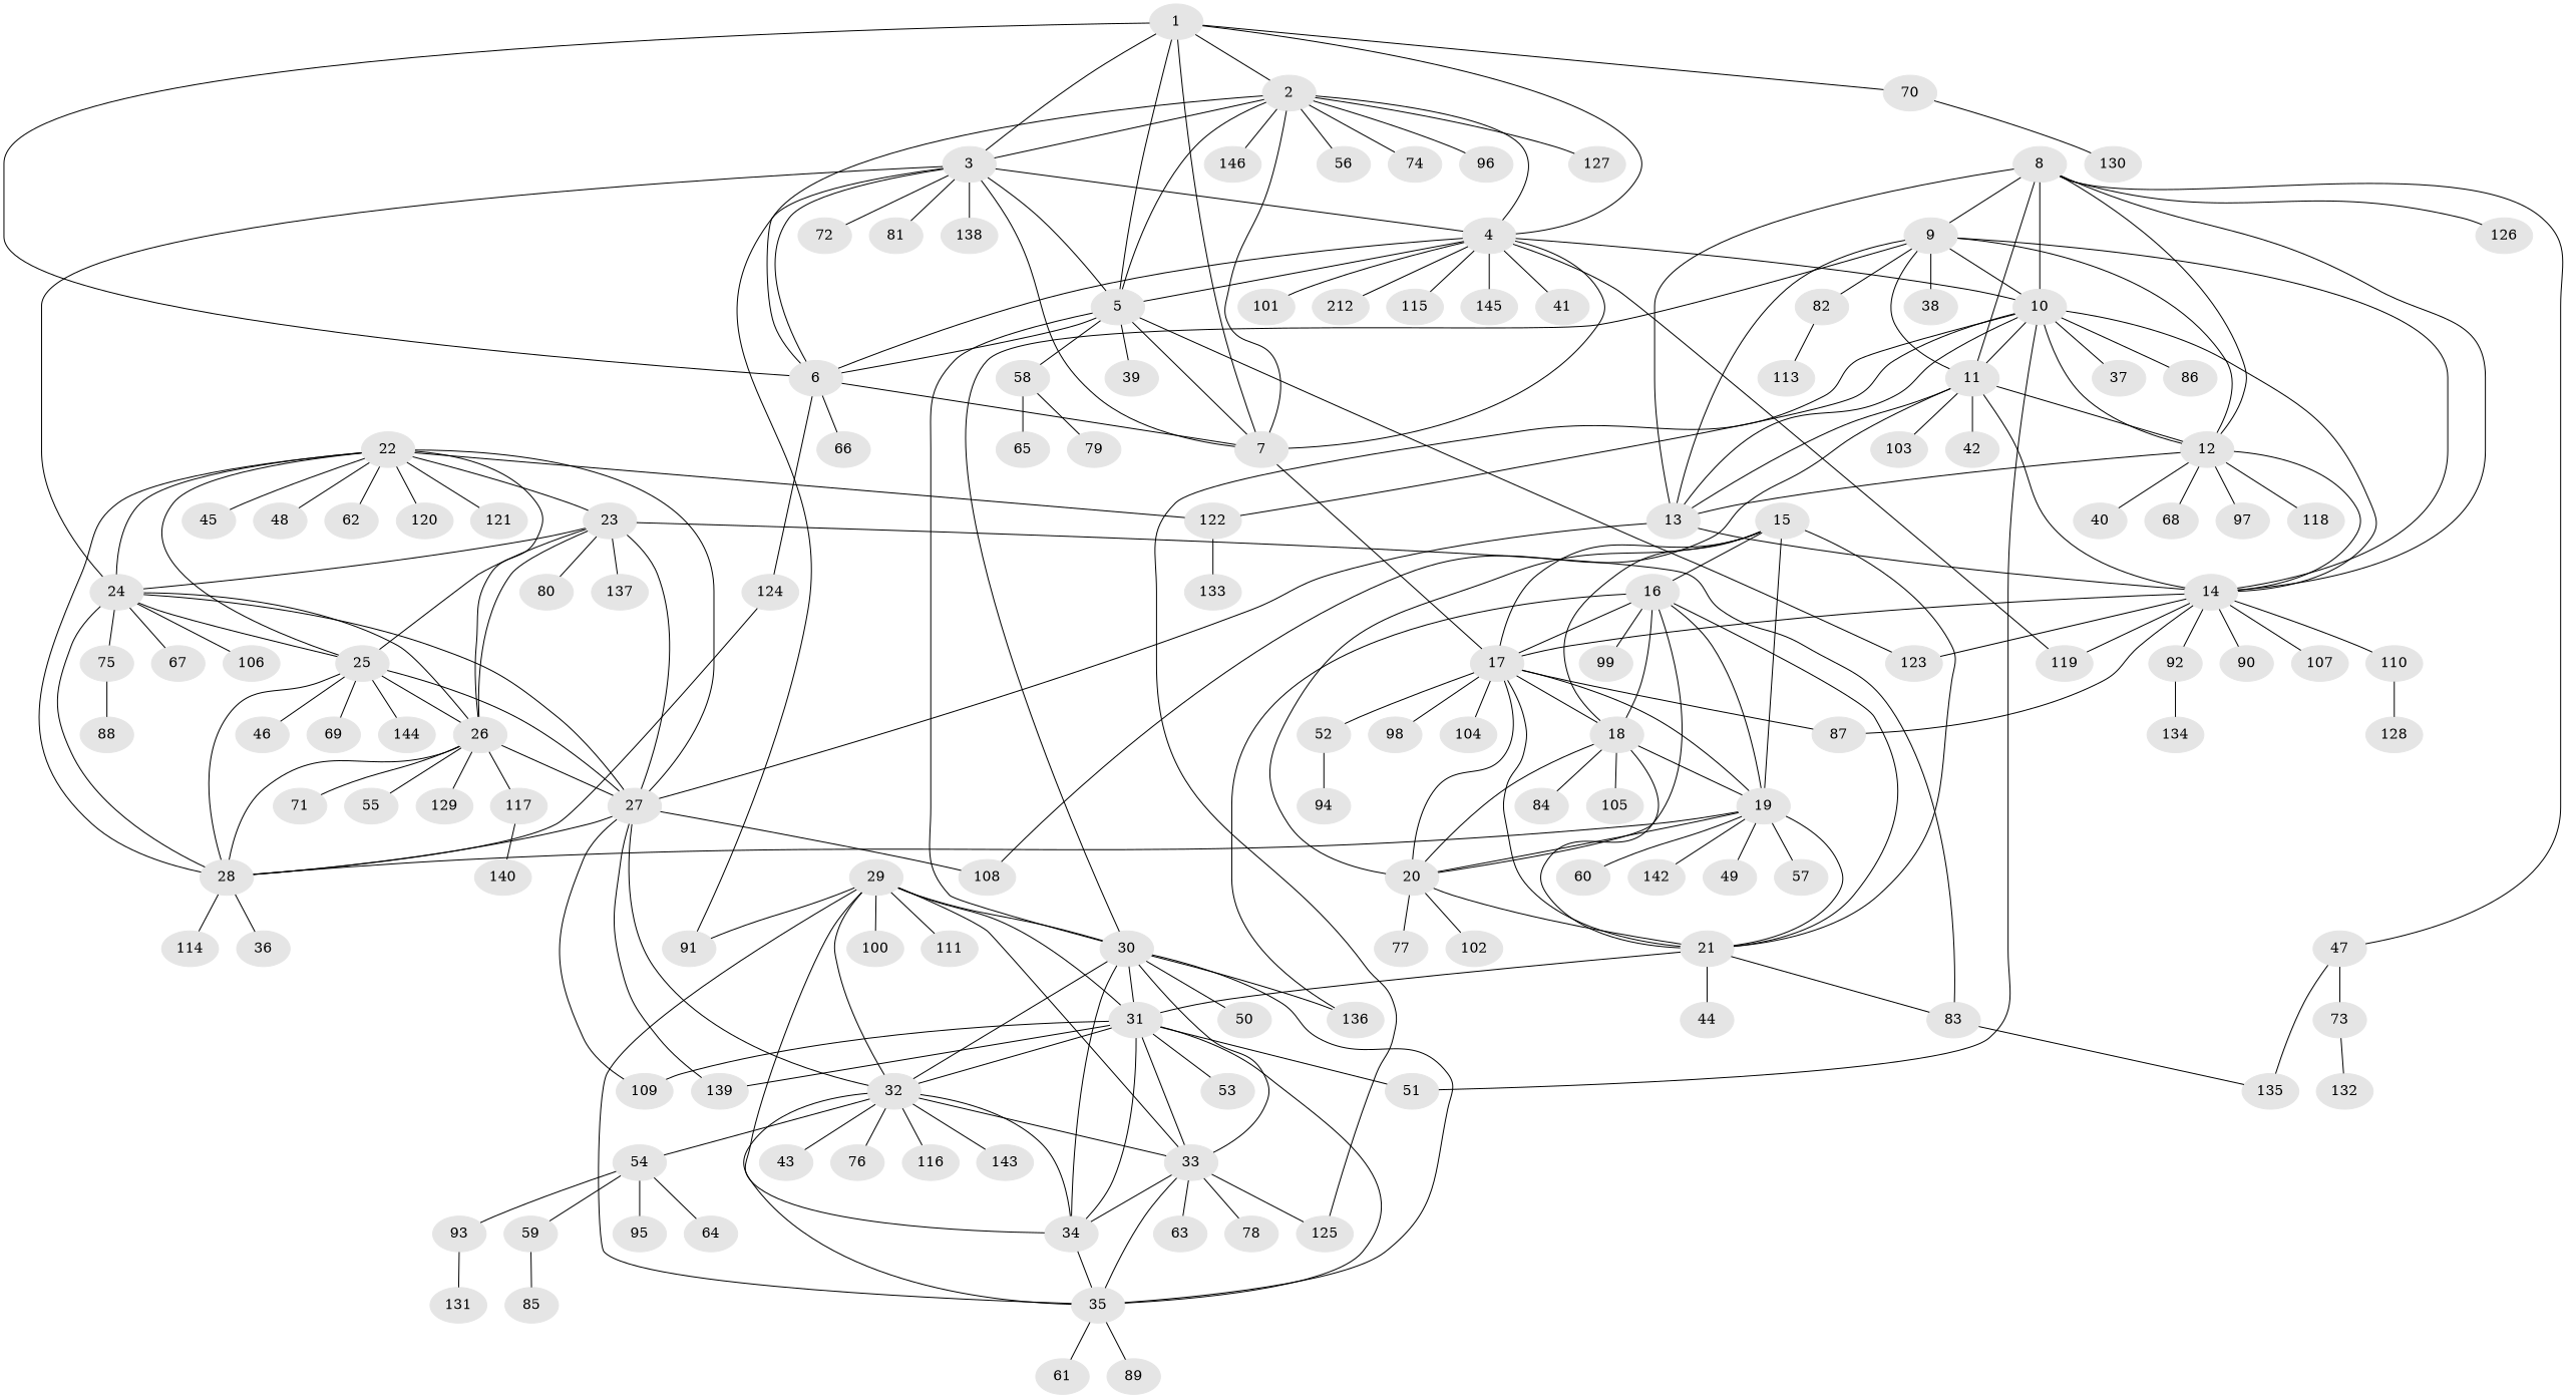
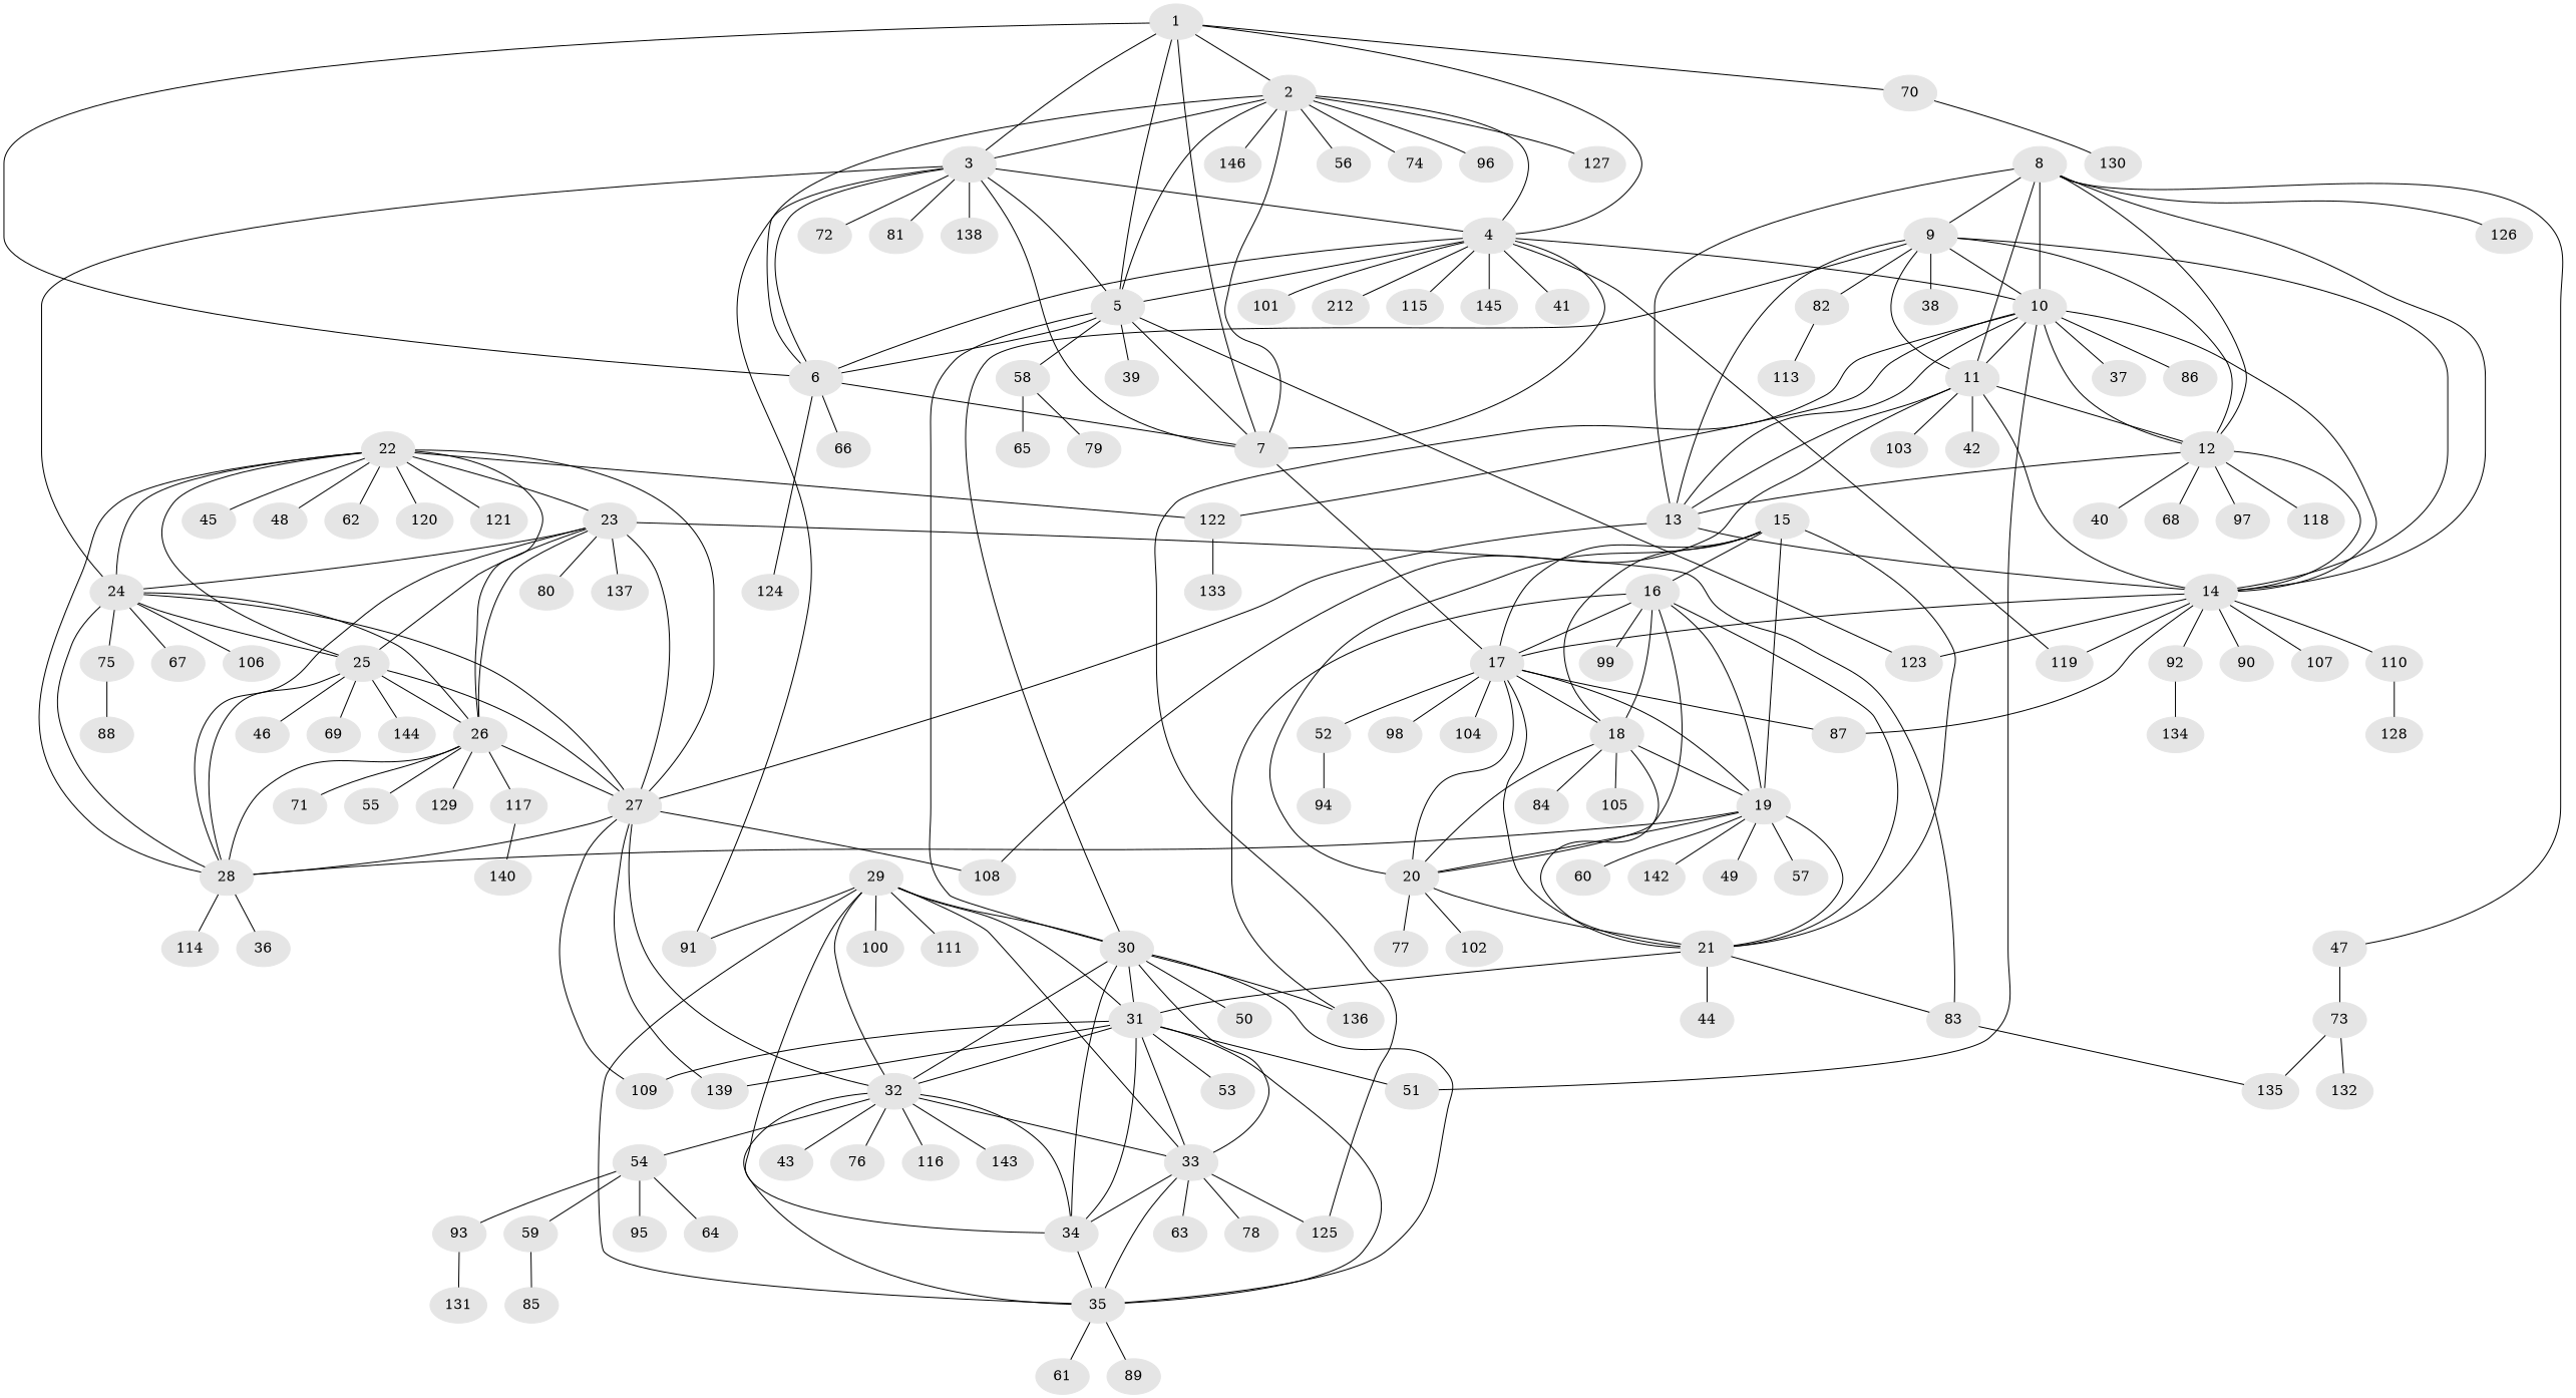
  graph {
    node [color=gray90 style=filled]
    1
    2
    3
    4
    5
    6
    7
    70
    56
    74
    96
    127
    146
    24
    72
    81
    91
    138
    10
    41
    101
    n22 [label=212]
    115
    119
    145
    30
    39
    58
    123
    66
    124
    17
    130
    27
    28
    25
    26
    67
    75
    106
    11
    12
    13
    14
    37
    51
    86
    122
    125
    136
    31
    32
    33
    34
    35
    50
    65
    79
    87
    18
    19
    20
    21
    52
    98
    104
    8
    9
    47
    126
    38
    82
    42
    103
    108
    40
    68
    97
    118
    90
    92
    107
    110
    73
    113
    133
    109
    139
    134
    128
    15
    16
    99
    84
    105
    49
    57
    60
    142
    77
    102
    44
    83
    94
    36
    114
    53
    135
    22
    23
    45
    48
    62
    120
    121
    80
    137
    46
    69
    144
    55
    71
    117
    129
    88
    140
    43
    54
    76
    116
    143
    29
    100
    111
    63
    78
    61
    89
    59
    64
    93
    95
    132
    85
    131
    1 -- 2
    1 -- 3
    1 -- 4
    1 -- 5
    1 -- 6
    1 -- 7
    1 -- 70
    2 -- 3
    2 -- 4
    2 -- 5
    2 -- 6
    2 -- 7
    2 -- 56
    2 -- 74
    2 -- 96
    2 -- 127
    2 -- 146
    3 -- 4
    3 -- 5
    3 -- 6
    3 -- 7
    3 -- 24
    3 -- 72
    3 -- 81
    3 -- 91
    3 -- 138
    4 -- 5
    4 -- 6
    4 -- 7
    4 -- 10
    4 -- 41
    4 -- 101
    4 -- n22
    4 -- 115
    4 -- 119
    4 -- 145
    5 -- 6
    5 -- 7
    5 -- 30
    5 -- 39
    5 -- 58
    5 -- 123
    6 -- 7
    6 -- 66
    6 -- 124
    7 -- 17
    70 -- 130
    24 -- 27
    24 -- 28
    24 -- 25
    24 -- 26
    24 -- 67
    24 -- 75
    24 -- 106
    10 -- 11
    10 -- 12
    10 -- 13
    10 -- 14
    10 -- 37
    10 -- 51
    10 -- 86
    10 -- 122
    10 -- 125
    30 -- 136
    30 -- 31
    30 -- 32
    30 -- 33
    30 -- 34
    30 -- 35
    30 -- 50
    58 -- 65
    58 -- 79
    17 -- 87
    17 -- 18
    17 -- 19
    17 -- 20
    17 -- 21
    17 -- 52
    17 -- 98
    17 -- 104
    27 -- 28
    27 -- 32
    27 -- 108
    27 -- 109
    27 -- 139
    28 -- 36
    28 -- 114
    25 -- 27
    25 -- 28
    25 -- 26
    25 -- 46
    25 -- 69
    25 -- 144
    26 -- 27
    26 -- 28
    26 -- 55
    26 -- 71
    26 -- 117
    26 -- 129
    75 -- 88
    11 -- 12
    11 -- 13
    11 -- 14
    11 -- 42
    11 -- 103
    11 -- 108
    12 -- 13
    12 -- 14
    12 -- 40
    12 -- 68
    12 -- 97
    12 -- 118
    13 -- 27
    13 -- 14
    14 -- 119
    14 -- 123
    14 -- 17
    14 -- 87
    14 -- 90
    14 -- 92
    14 -- 107
    14 -- 110
    122 -- 133
    31 -- 51
    31 -- 32
    31 -- 33
    31 -- 34
    31 -- 35
    31 -- 109
    31 -- 139
    31 -- 53
    32 -- 33
    32 -- 34
    32 -- 35
    32 -- 43
    32 -- 54
    32 -- 76
    32 -- 116
    32 -- 143
    33 -- 125
    33 -- 34
    33 -- 35
    33 -- 63
    33 -- 78
    34 -- 35
    35 -- 61
    35 -- 89
    18 -- 19
    18 -- 20
    18 -- 21
    18 -- 84
    18 -- 105
    19 -- 28
    19 -- 20
    19 -- 21
    19 -- 49
    19 -- 57
    19 -- 60
    19 -- 142
    20 -- 21
    20 -- 77
    20 -- 102
    21 -- 31
    21 -- 44
    21 -- 83
    52 -- 94
    8 -- 10
    8 -- 11
    8 -- 12
    8 -- 13
    8 -- 14
    8 -- 9
    8 -- 47
    8 -- 126
    9 -- 10
    9 -- 30
    9 -- 11
    9 -- 12
    9 -- 13
    9 -- 14
    9 -- 38
    9 -- 82
    47 -- 73
    82 -- 113
    92 -- 134
    110 -- 128
-   47 -- 135
+   73 -- 135
    73 -- 132
    15 -- 17
    15 -- 18
    15 -- 19
    15 -- 20
    15 -- 21
    15 -- 16
    16 -- 17
    16 -- 136
    16 -- 18
    16 -- 19
    16 -- 20
    16 -- 21
    16 -- 99
    83 -- 135
    22 -- 24
    22 -- 27
    22 -- 28
    22 -- 25
    22 -- 26
    22 -- 122
    22 -- 23
    22 -- 45
    22 -- 48
    22 -- 62
    22 -- 120
    22 -- 121
    23 -- 24
    23 -- 27
-   124 -- 28
+   23 -- 28
    23 -- 25
    23 -- 26
    23 -- 83
    23 -- 80
    23 -- 137
    117 -- 140
    54 -- 59
    54 -- 64
    54 -- 93
    54 -- 95
    29 -- 91
    29 -- 30
    29 -- 31
    29 -- 32
    29 -- 33
    29 -- 34
    29 -- 35
    29 -- 100
    29 -- 111
    59 -- 85
    93 -- 131
  }
